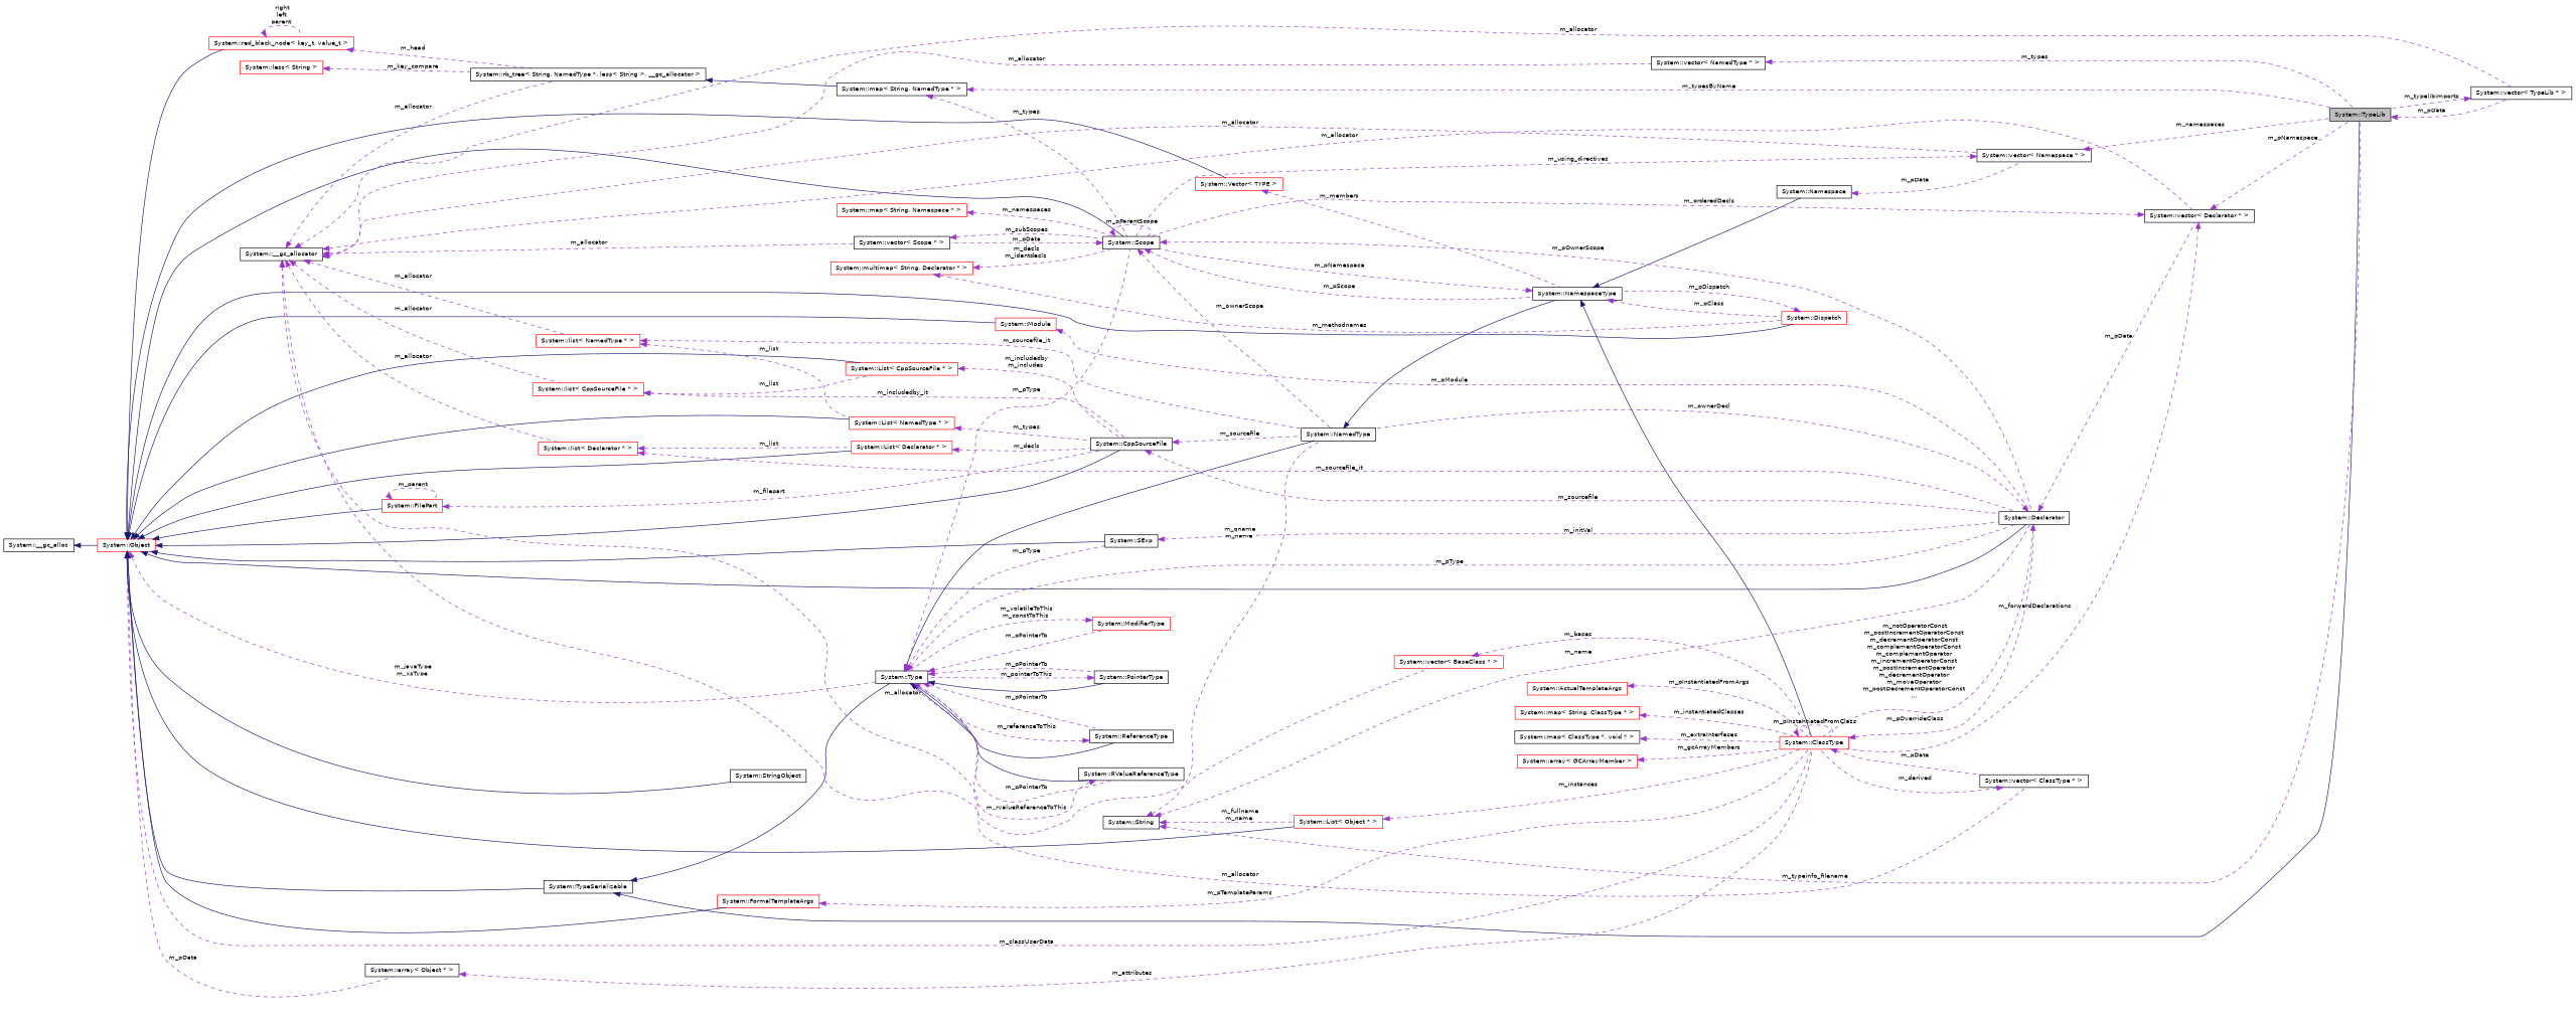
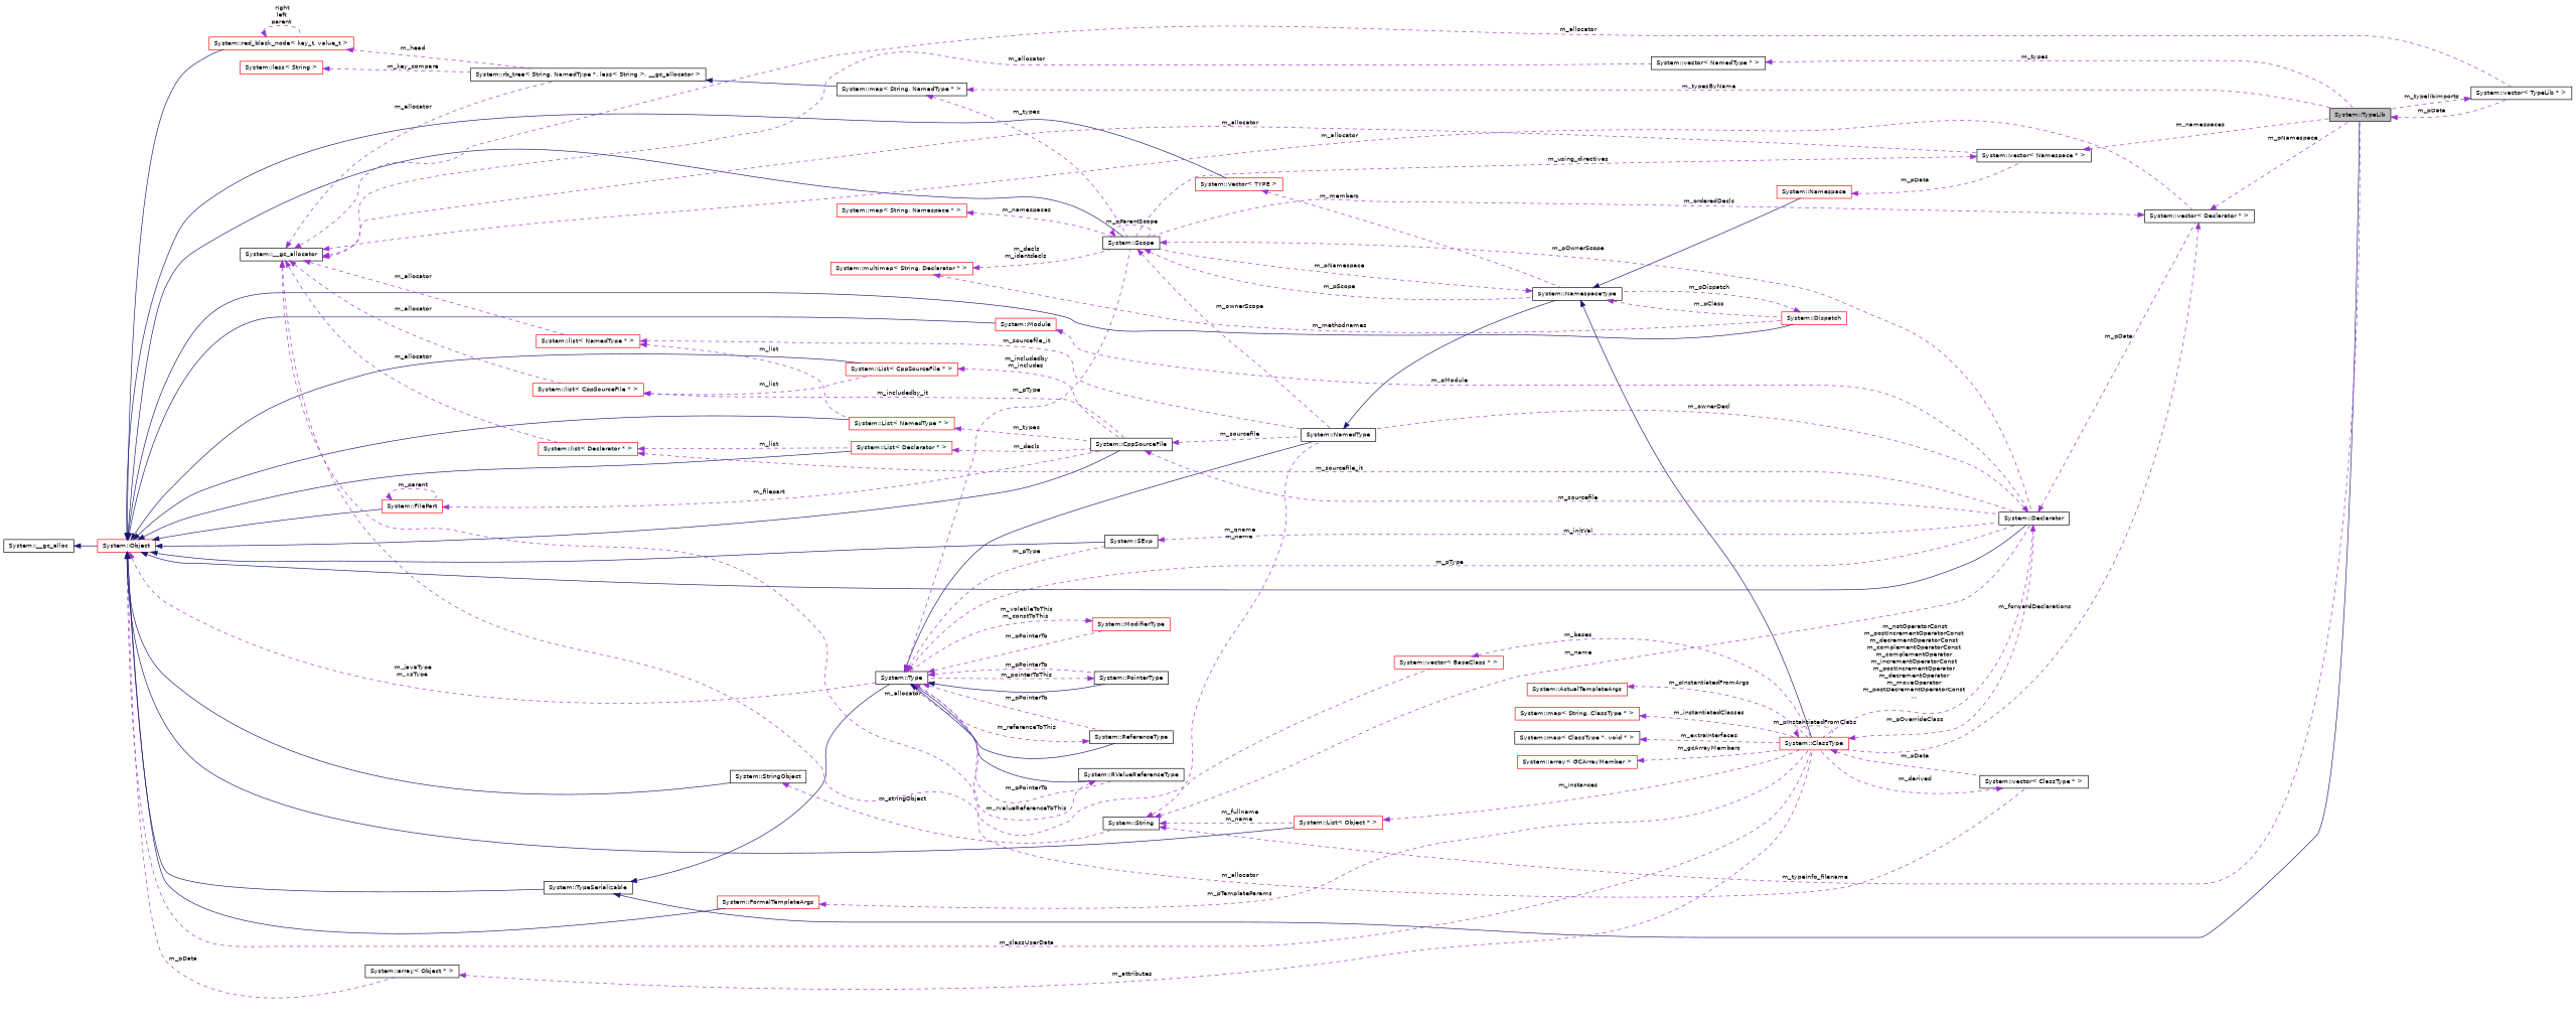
  digraph {
    rankdir=LR
    node [color=black fillcolor=white fontname=Helvetica fontsize=10 shape=record style=filled]
    edge [color=darkorchid3 dir=back fontname=Helvetica fontsize=10 labelfontname=Helvetica labelfontsize=10 style=dashed]
    n1 [fillcolor=grey75 fontcolor=black height=0.2 label="System::TypeLib" width=0.4]
    n2 [height=0.2 label="System::vector\< TypeLib * \>" width=0.4]
    n3 [height=0.2 label="System::NamedType" width=0.4]
    n4 [height=0.2 label="System::NamespaceType" width=0.4]
    n5 [height=0.2 label="System::TypeSerializable" width=0.4]
    n6 [height=0.2 label="System::Type" width=0.4]
    n7 [height=0.2 label="System::Scope" width=0.4]
    n8 [height=0.2 label="System::Declarator" width=0.4]
    n9 [height=0.2 label="System::SExp" width=0.4]
    n10 [height=0.2 label="System::PointerType" width=0.4]
    n11 [height=0.2 label="System::ReferenceType" width=0.4]
    n12 [height=0.2 label="System::RValueReferenceType" width=0.4]
    n13 [color=red height=0.2 label="System::ModifierType" width=0.4]
    n14 [color=red height=0.2 label="System::Object" width=0.4]
    n15 [height=0.2 label="System::CppSourceFile" width=0.4]
    n16 [color=red height=0.2 label="System::FilePart" width=0.4]
    n17 [height=0.2 label="System::StringObject" width=0.4]
    n18 [color=red height=0.2 label="System::List\< NamedType * \>" width=0.4]
    n19 [color=red height=0.2 label="System::List\< CppSourceFile * \>" width=0.4]
    n20 [color=red height=0.2 label="System::List\< Declarator * \>" width=0.4]
    n21 [color=red height=0.2 label="System::ClassType" width=0.4]
    n22 [height=0.2 label="System::array\< Object * \>" width=0.4]
    n23 [color=red height=0.2 label="System::List\< Object * \>" width=0.4]
    n24 [color=red height=0.2 label="System::FormalTemplateArgs" width=0.4]
    n25 [color=red height=0.2 label="System::Module" width=0.4]
    n26 [color=red height=0.2 label="System::red_black_node\< key_t, value_t \>" width=0.4]
    n27 [color=red height=0.2 label="System::Vector\< TYPE \>" width=0.4]
    n28 [color=red height=0.2 label="System::Dispatch" width=0.4]
-   n29 [height=0.2 label="System::vector\< Scope * \>" width=0.4]
    n30 [height=0.2 label="System::vector\< Declarator * \>" width=0.4]
    n31 [height=0.2 label="System::String" width=0.4]
    n32 [height=0.2 label="System::vector\< ClassType * \>" width=0.4]
    n33 [height=0.2 label="System::rb_tree\< String, NamedType *, less\< String \>, __gc_allocator \>" width=0.4]
    n34 [height=0.2 label="System::__gc_alloc" width=0.4]
    n35 [height=0.2 label="System::__gc_allocator" width=0.4]
    n36 [height=0.2 label="System::vector\< Namespace * \>" width=0.4]
    n37 [color=red height=0.2 label="System::list\< NamedType * \>" width=0.4]
    n38 [color=red height=0.2 label="System::list\< CppSourceFile * \>" width=0.4]
    n39 [color=red height=0.2 label="System::list\< Declarator * \>" width=0.4]
    n40 [color=red height=0.2 label="System::vector\< BaseClass * \>" width=0.4]
    n41 [height=0.2 label="System::vector\< NamedType * \>" width=0.4]
    n42 [height=0.2 label="System::map\< String, NamedType * \>" width=0.4]
-   n43 [height=0.2 label="System::Namespace" width=0.4]
+   n43 [color=red height=0.2 label="System::Namespace" width=0.4]
    n44 [color=red height=0.2 label="System::multimap\< String, Declarator * \>" width=0.4]
    n45 [color=red height=0.2 label="System::map\< String, Namespace * \>" width=0.4]
    n46 [height=0.2 label="System::map\< ClassType *, void * \>" width=0.4]
    n47 [color=red height=0.2 label="System::array\< GCArrayMember \>" width=0.4]
    n48 [color=red height=0.2 label="System::ActualTemplateArgs" width=0.4]
    n49 [color=red height=0.2 label="System::map\< String, ClassType * \>" width=0.4]
    n50 [color=red height=0.2 label="System::less\< String \>" width=0.4]
    n1 -> n2 [label=" m_pData"]
    n2 -> n1 [label=" m_typelibimports"]
    n3 -> n4 [color=midnightblue style=solid]
    n4 -> n7 [label=" m_pNamespace"]
    n4 -> n21 [color=midnightblue style=solid]
    n4 -> n28 [label=" m_pClass"]
    n4 -> n43 [color=midnightblue style=solid]
    n5 -> n1 [color=midnightblue style=solid]
    n5 -> n6 [color=midnightblue style=solid]
    n6 -> n3 [color=midnightblue style=solid]
    n6 -> n7 [label=" m_pType"]
    n6 -> n8 [label=" m_pType"]
    n6 -> n9 [label=" m_pType"]
    n6 -> n10 [color=midnightblue style=solid]
    n6 -> n10 [label=" m_pPointerTo"]
    n6 -> n11 [color=midnightblue style=solid]
    n6 -> n11 [label=" m_pPointerTo"]
    n6 -> n12 [color=midnightblue style=solid]
    n6 -> n12 [label=" m_pPointerTo"]
    n6 -> n13 [label=" m_pPointerTo"]
    n7 -> n3 [label=" m_ownerScope"]
    n7 -> n4 [label=" m_pScope"]
    n7 -> n7 [label=" m_pParentScope"]
    n7 -> n8 [label=" m_pOwnerScope"]
-   n7 -> n29 [label=" m_pData"]
    n8 -> n3 [label=" m_ownerDecl"]
    n8 -> n21 [label=" m_notOperatorConst\nm_postIncrementOperatorConst\nm_decrementOperatorConst\nm_complementOperatorConst\nm_complementOperator\nm_incrementOperatorConst\nm_postIncrementOperator\nm_decrementOperator\nm_moveOperator\nm_postDecrementOperatorConst\n..."]
    n8 -> n30 [label=" m_pData"]
    n9 -> n8 [label=" m_initVal"]
    n10 -> n6 [label=" m_pointerToThis"]
    n11 -> n6 [label=" m_referenceToThis"]
    n12 -> n6 [label=" m_rvalueReferenceToThis"]
    n13 -> n6 [label=" m_volatileToThis\nm_constToThis"]
    n14 -> n5 [color=midnightblue style=solid]
    n14 -> n6 [label=" m_javaType\nm_xsType"]
    n14 -> n7 [color=midnightblue style=solid]
    n14 -> n8 [color=midnightblue style=solid]
    n14 -> n9 [color=midnightblue style=solid]
    n14 -> n15 [color=midnightblue style=solid]
    n14 -> n16 [color=midnightblue style=solid]
    n14 -> n17 [color=midnightblue style=solid]
    n14 -> n18 [color=midnightblue style=solid]
    n14 -> n19 [color=midnightblue style=solid]
    n14 -> n20 [color=midnightblue style=solid]
    n14 -> n21 [label=" m_classUserData"]
    n14 -> n22 [label=" m_pData"]
    n14 -> n23 [color=midnightblue style=solid]
    n14 -> n24 [color=midnightblue style=solid]
    n14 -> n25 [color=midnightblue style=solid]
    n14 -> n26 [color=midnightblue style=solid]
    n14 -> n27 [color=midnightblue style=solid]
    n14 -> n28 [color=midnightblue style=solid]
    n15 -> n3 [label=" m_sourcefile"]
    n15 -> n8 [label=" m_sourcefile"]
    n16 -> n15 [label=" m_filepart"]
    n16 -> n16 [label=" m_parent"]
+   n17 -> n31 [label=" m_stringObject"]
    n18 -> n15 [label=" m_types"]
    n19 -> n15 [label=" m_includedby\nm_includes"]
    n20 -> n15 [label=" m_decls"]
    n21 -> n8 [label=" m_pOverrideClass"]
    n21 -> n21 [label=" m_pInstantiatedFromClass"]
    n21 -> n32 [label=" m_pData"]
    n22 -> n21 [label=" m_attributes"]
    n23 -> n21 [label=" m_instances"]
    n24 -> n21 [label=" m_pTemplateParams"]
    n25 -> n8 [label=" m_pModule"]
    n26 -> n26 [label=" right\nleft\nparent"]
    n26 -> n33 [label=" m_head"]
    n27 -> n4 [label=" m_members"]
    n28 -> n4 [label=" m_pDispatch"]
-   n29 -> n7 [label=" m_subScopes"]
    n30 -> n1 [label=" m_pNamespace"]
    n30 -> n7 [label=" m_orderedDecls"]
    n30 -> n21 [label=" m_forwardDeclarations"]
    n31 -> n1 [label=" m_typeinfo_filename"]
    n31 -> n3 [label=" m_qname\nm_name"]
    n31 -> n8 [label=" m_name"]
    n31 -> n23 [label=" m_fullname\nm_name"]
    n32 -> n21 [label=" m_derived"]
    n33 -> n42 [color=midnightblue style=solid]
    n34 -> n14 [color=midnightblue style=solid]
    n35 -> n2 [label=" m_allocator"]
-   n35 -> n29 [label=" m_allocator"]
    n35 -> n30 [label=" m_allocator"]
    n35 -> n32 [label=" m_allocator"]
    n35 -> n33 [label=" m_allocator"]
    n35 -> n36 [label=" m_allocator"]
    n35 -> n37 [label=" m_allocator"]
    n35 -> n38 [label=" m_allocator"]
    n35 -> n39 [label=" m_allocator"]
    n35 -> n40 [label=" m_allocator"]
    n35 -> n41 [label=" m_allocator"]
    n36 -> n1 [label=" m_namespaces"]
    n36 -> n7 [label=" m_using_directives"]
    n37 -> n3 [label=" m_sourcefile_it"]
    n37 -> n18 [label=" m_list"]
    n38 -> n15 [label=" m_includedby_it"]
    n38 -> n19 [label=" m_list"]
    n39 -> n8 [label=" m_sourcefile_it"]
    n39 -> n20 [label=" m_list"]
    n40 -> n21 [label=" m_bases"]
    n41 -> n1 [label=" m_types"]
    n42 -> n1 [label=" m_typesByName"]
    n42 -> n7 [label=" m_types"]
    n43 -> n36 [label=" m_pData"]
    n44 -> n7 [label=" m_decls\nm_identdecls"]
    n44 -> n28 [label=" m_methodnames"]
    n45 -> n7 [label=" m_namespaces"]
    n46 -> n21 [label=" m_extraInterfaces"]
    n47 -> n21 [label=" m_gcArrayMembers"]
    n48 -> n21 [label=" m_pInstantiatedFromArgs"]
    n49 -> n21 [label=" m_instantiatedClasses"]
    n50 -> n33 [label=" m_key_compare"]
  }
